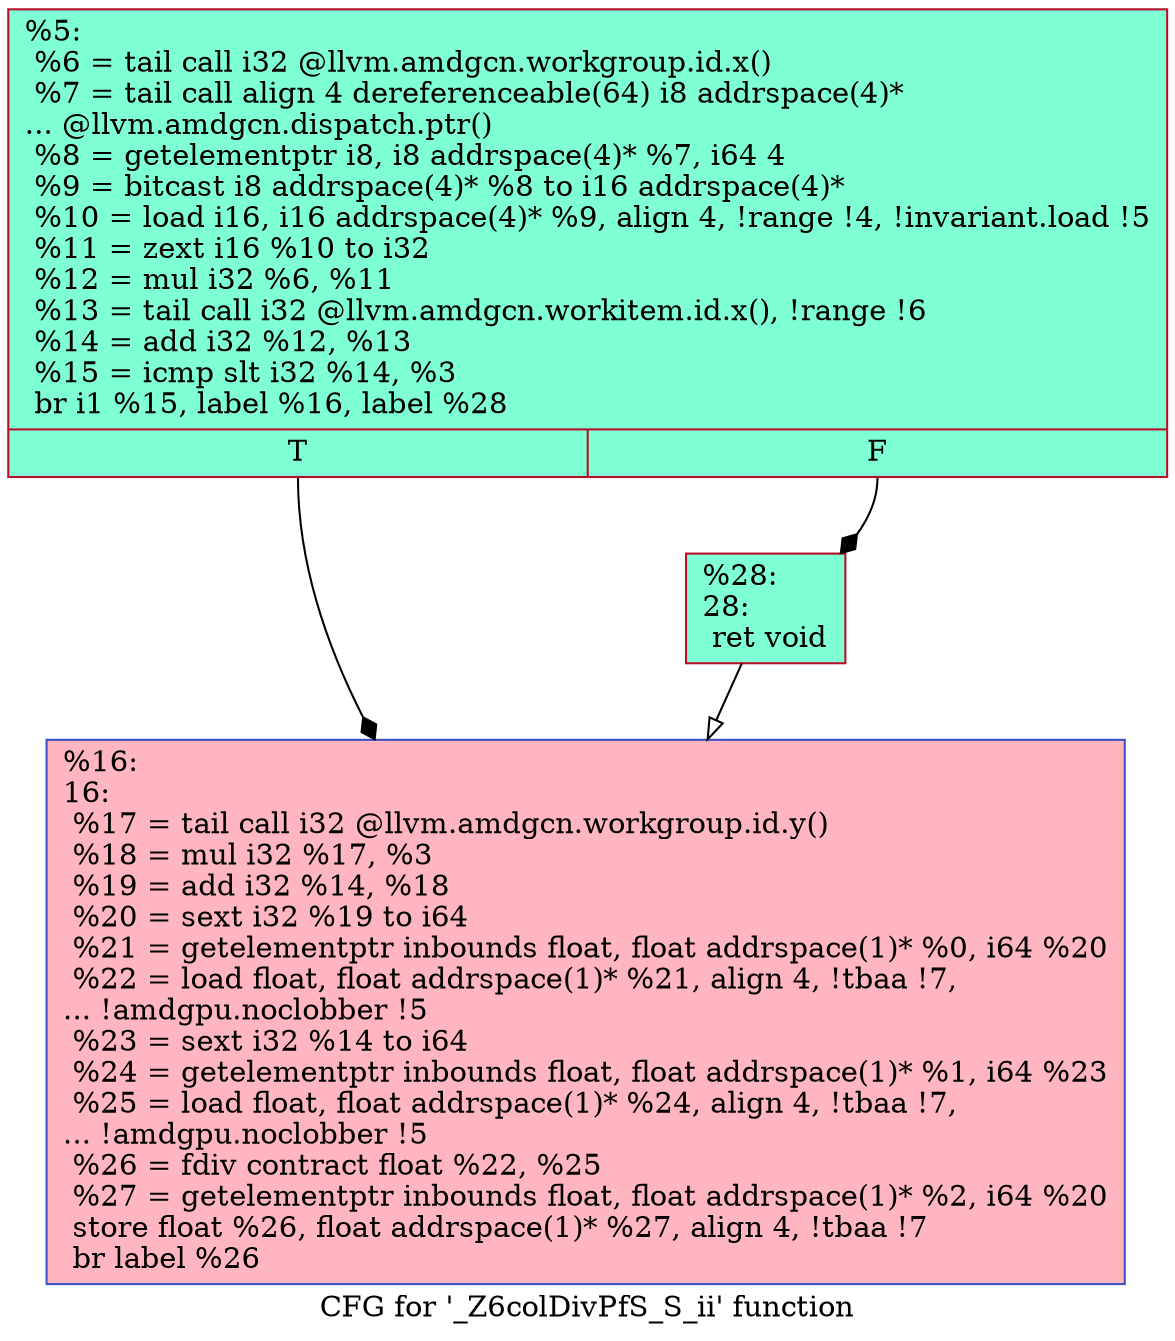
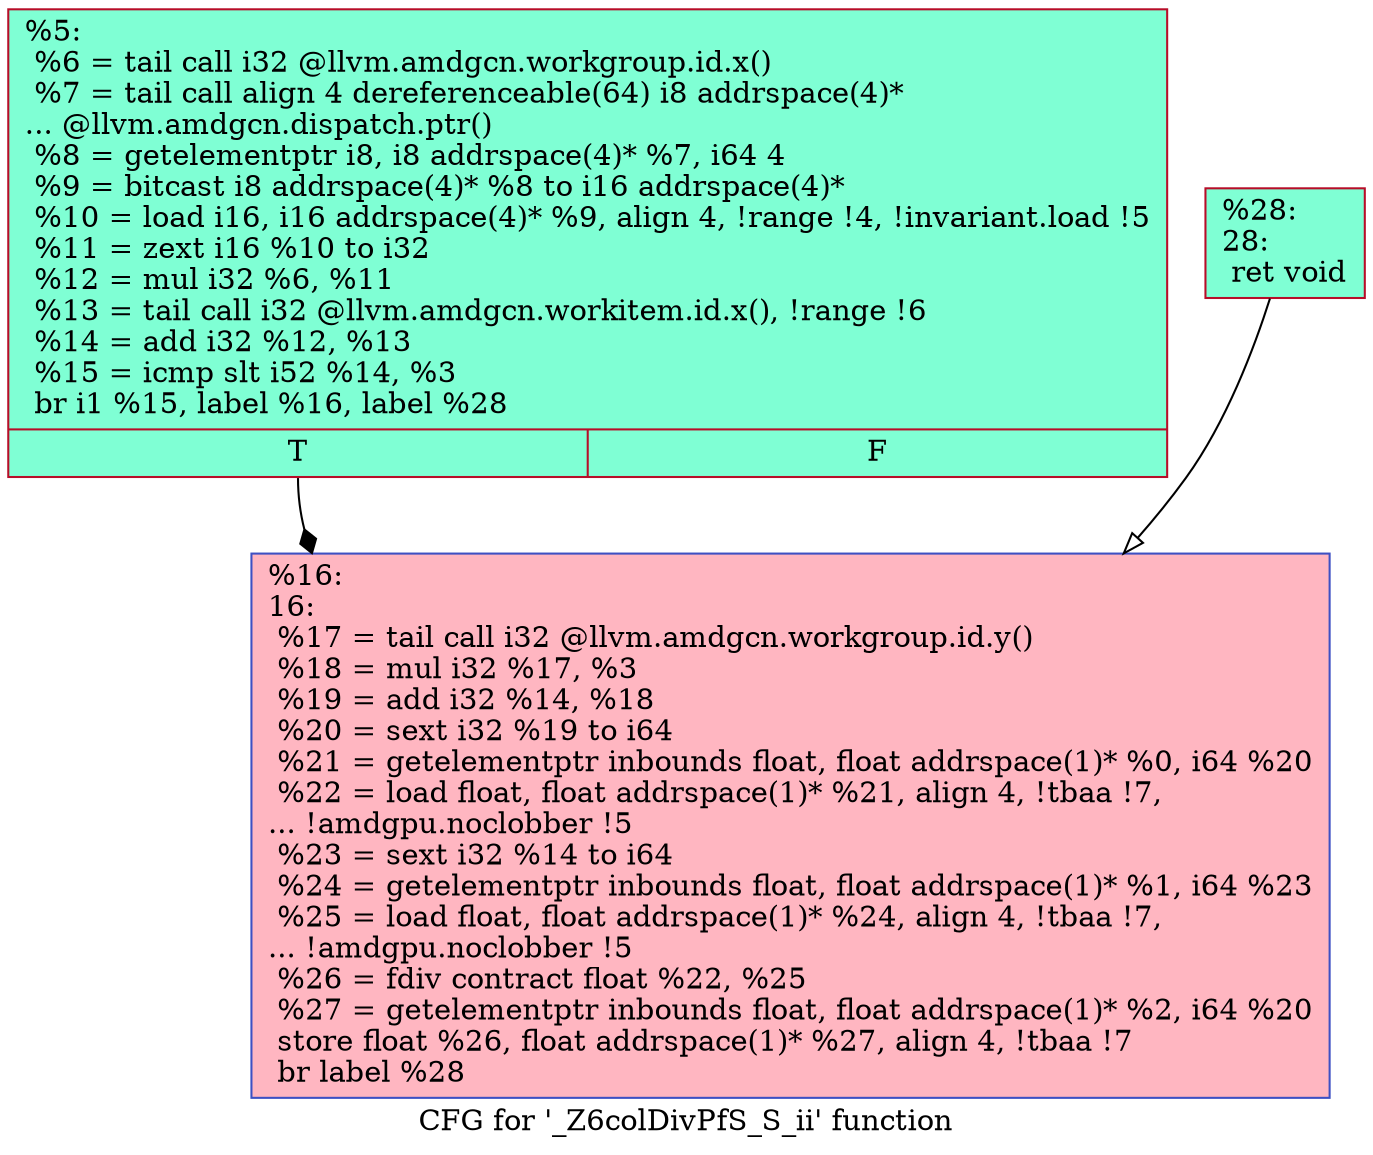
  digraph {
    label="CFG for '_Z6colDivPfS_S_ii' function"
    node [color="#b70d28ff" fillcolor=aquamarine shape=record style=filled]
    edge [arrowhead=diamond]
-   n1 [label="{%5:\l  %6 = tail call i32 @llvm.amdgcn.workgroup.id.x()\l  %7 = tail call align 4 dereferenceable(64) i8 addrspace(4)*\l... @llvm.amdgcn.dispatch.ptr()\l  %8 = getelementptr i8, i8 addrspace(4)* %7, i64 4\l  %9 = bitcast i8 addrspace(4)* %8 to i16 addrspace(4)*\l  %10 = load i16, i16 addrspace(4)* %9, align 4, !range !4, !invariant.load !5\l  %11 = zext i16 %10 to i32\l  %12 = mul i32 %6, %11\l  %13 = tail call i32 @llvm.amdgcn.workitem.id.x(), !range !6\l  %14 = add i32 %12, %13\l  %15 = icmp slt i32 %14, %3\l  br i1 %15, label %16, label %28\l|{<s0>T|<s1>F}}"]
-   n2 [color="#3d50c3ff" fillcolor=lightpink label="{%16:\l16:                                               \l  %17 = tail call i32 @llvm.amdgcn.workgroup.id.y()\l  %18 = mul i32 %17, %3\l  %19 = add i32 %14, %18\l  %20 = sext i32 %19 to i64\l  %21 = getelementptr inbounds float, float addrspace(1)* %0, i64 %20\l  %22 = load float, float addrspace(1)* %21, align 4, !tbaa !7,\l... !amdgpu.noclobber !5\l  %23 = sext i32 %14 to i64\l  %24 = getelementptr inbounds float, float addrspace(1)* %1, i64 %23\l  %25 = load float, float addrspace(1)* %24, align 4, !tbaa !7,\l... !amdgpu.noclobber !5\l  %26 = fdiv contract float %22, %25\l  %27 = getelementptr inbounds float, float addrspace(1)* %2, i64 %20\l  store float %26, float addrspace(1)* %27, align 4, !tbaa !7\l  br label %26\l}"]
+   n1 [label="{%5:\l  %6 = tail call i32 @llvm.amdgcn.workgroup.id.x()\l  %7 = tail call align 4 dereferenceable(64) i8 addrspace(4)*\l... @llvm.amdgcn.dispatch.ptr()\l  %8 = getelementptr i8, i8 addrspace(4)* %7, i64 4\l  %9 = bitcast i8 addrspace(4)* %8 to i16 addrspace(4)*\l  %10 = load i16, i16 addrspace(4)* %9, align 4, !range !4, !invariant.load !5\l  %11 = zext i16 %10 to i32\l  %12 = mul i32 %6, %11\l  %13 = tail call i32 @llvm.amdgcn.workitem.id.x(), !range !6\l  %14 = add i32 %12, %13\l  %15 = icmp slt i52 %14, %3\l  br i1 %15, label %16, label %28\l|{<s0>T|<s1>F}}"]
+   n2 [color="#3d50c3ff" fillcolor=lightpink label="{%16:\l16:                                               \l  %17 = tail call i32 @llvm.amdgcn.workgroup.id.y()\l  %18 = mul i32 %17, %3\l  %19 = add i32 %14, %18\l  %20 = sext i32 %19 to i64\l  %21 = getelementptr inbounds float, float addrspace(1)* %0, i64 %20\l  %22 = load float, float addrspace(1)* %21, align 4, !tbaa !7,\l... !amdgpu.noclobber !5\l  %23 = sext i32 %14 to i64\l  %24 = getelementptr inbounds float, float addrspace(1)* %1, i64 %23\l  %25 = load float, float addrspace(1)* %24, align 4, !tbaa !7,\l... !amdgpu.noclobber !5\l  %26 = fdiv contract float %22, %25\l  %27 = getelementptr inbounds float, float addrspace(1)* %2, i64 %20\l  store float %26, float addrspace(1)* %27, align 4, !tbaa !7\l  br label %28\l}"]
    n3 [label="{%28:\l28:                                               \l  ret void\l}"]
    n1 -> n2 [tailport=s0]
-   n1 -> n3 [tailport=s1]
    n3 -> n2 [arrowhead=onormal]
  }
